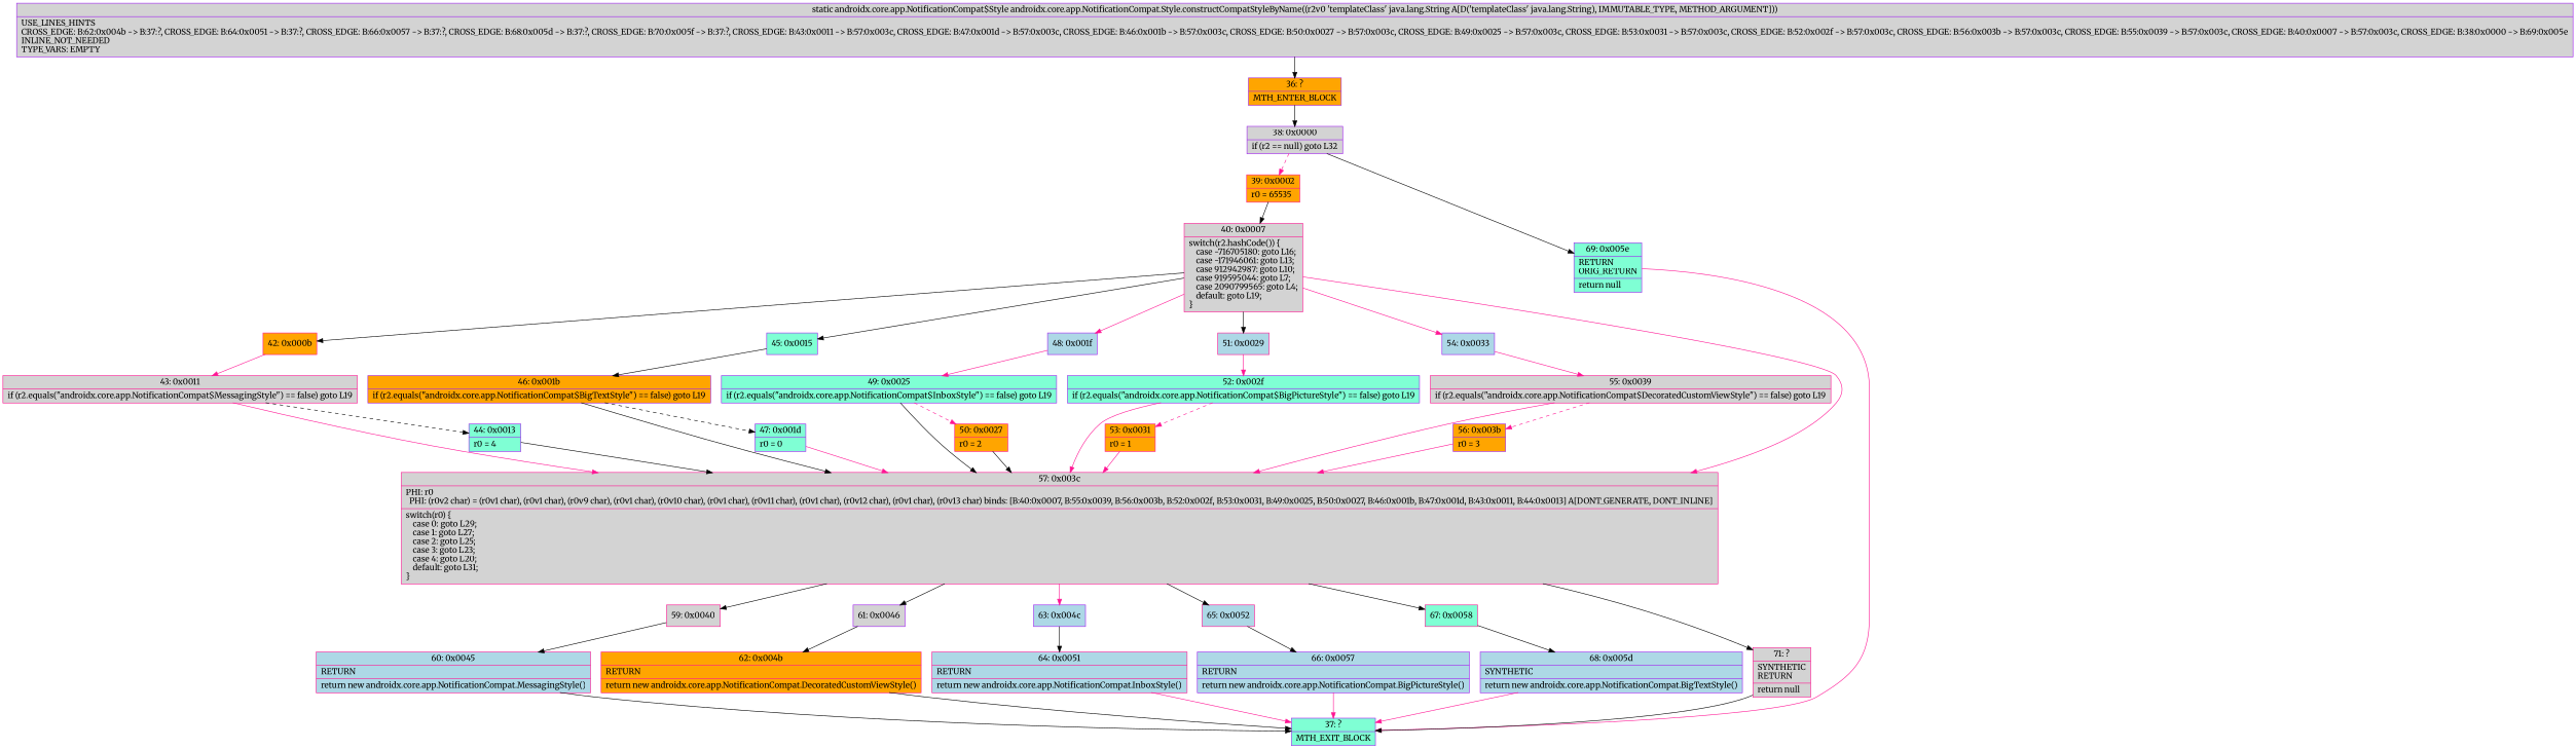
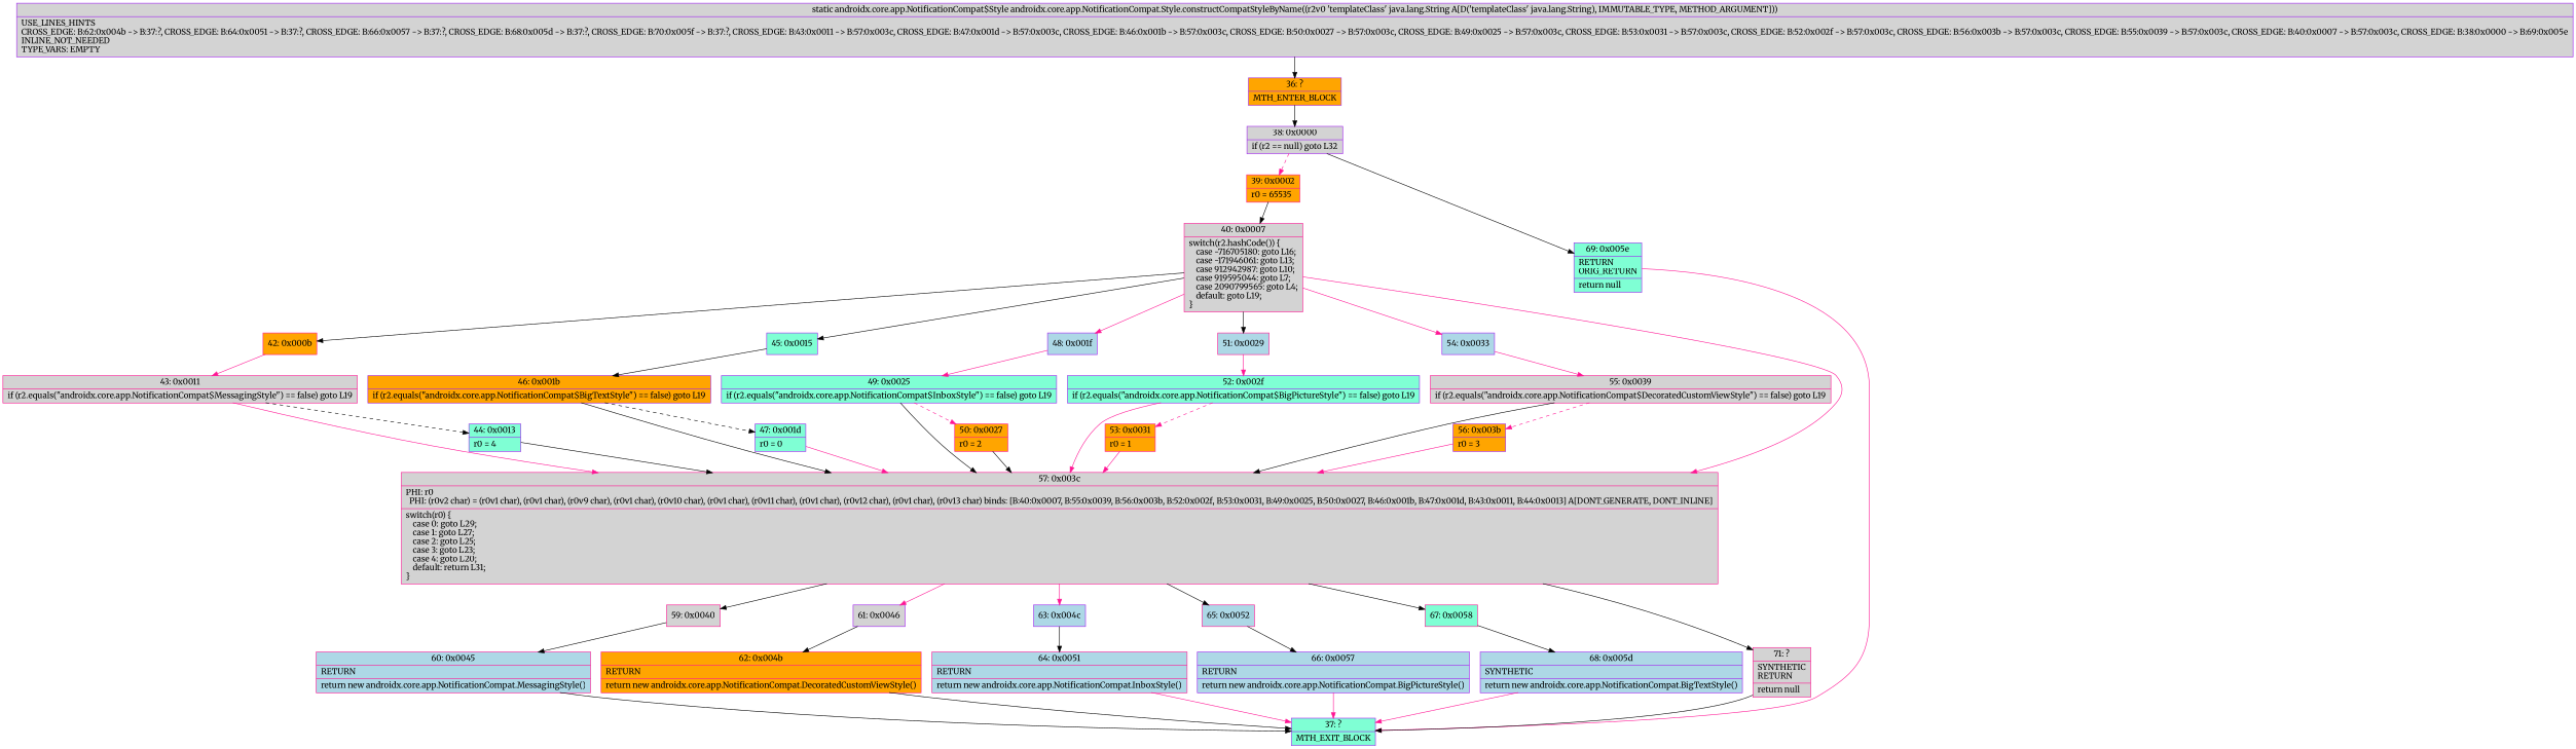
  digraph {
    fontname=Merriweather
    node [color=purple fillcolor=lightgrey fontname=Merriweather shape=record style=filled]
    edge [color=black fontname=Merriweather]
    n1 [fillcolor=orange label="{36\:\ ?|MTH_ENTER_BLOCK\l}"]
    n2 [label="{38\:\ 0x0000|if (r2 == null) goto L32\l}"]
    n3 [color=deeppink fillcolor=orange label="{39\:\ 0x0002|r0 = 65535\l}"]
    n4 [fillcolor=aquamarine label="{69\:\ 0x005e|RETURN\lORIG_RETURN\l|return null\l}"]
    n5 [color=deeppink label="{40\:\ 0x0007|switch(r2.hashCode()) \{\l    case \-716705180: goto L16;\l    case \-171946061: goto L13;\l    case 912942987: goto L10;\l    case 919595044: goto L7;\l    case 2090799565: goto L4;\l    default: goto L19;\l\}\l}"]
    n6 [fillcolor=aquamarine label="{37\:\ ?|MTH_EXIT_BLOCK\l}"]
    n7 [color=deeppink fillcolor=orange label="{42\:\ 0x000b}"]
    n8 [fillcolor=aquamarine label="{45\:\ 0x0015}"]
    n9 [fillcolor=lightblue label="{48\:\ 0x001f}"]
    n10 [color=deeppink fillcolor=lightblue label="{51\:\ 0x0029}"]
    n11 [fillcolor=lightblue label="{54\:\ 0x0033}"]
-   n12 [color=deeppink label="{57\:\ 0x003c|PHI: r0 \l  PHI: (r0v2 char) = (r0v1 char), (r0v1 char), (r0v9 char), (r0v1 char), (r0v10 char), (r0v1 char), (r0v11 char), (r0v1 char), (r0v12 char), (r0v1 char), (r0v13 char) binds: [B:40:0x0007, B:55:0x0039, B:56:0x003b, B:52:0x002f, B:53:0x0031, B:49:0x0025, B:50:0x0027, B:46:0x001b, B:47:0x001d, B:43:0x0011, B:44:0x0013] A[DONT_GENERATE, DONT_INLINE]\l|switch(r0) \{\l    case 0: goto L29;\l    case 1: goto L27;\l    case 2: goto L25;\l    case 3: goto L23;\l    case 4: goto L20;\l    default: goto L31;\l\}\l}"]
+   n12 [color=deeppink label="{57\:\ 0x003c|PHI: r0 \l  PHI: (r0v2 char) = (r0v1 char), (r0v1 char), (r0v9 char), (r0v1 char), (r0v10 char), (r0v1 char), (r0v11 char), (r0v1 char), (r0v12 char), (r0v1 char), (r0v13 char) binds: [B:40:0x0007, B:55:0x0039, B:56:0x003b, B:52:0x002f, B:53:0x0031, B:49:0x0025, B:50:0x0027, B:46:0x001b, B:47:0x001d, B:43:0x0011, B:44:0x0013] A[DONT_GENERATE, DONT_INLINE]\l|switch(r0) \{\l    case 0: goto L29;\l    case 1: goto L27;\l    case 2: goto L25;\l    case 3: goto L23;\l    case 4: goto L20;\l    default: return L31;\l\}\l}"]
    n13 [color=deeppink label="{43\:\ 0x0011|if (r2.equals(\"androidx.core.app.NotificationCompat$MessagingStyle\") == false) goto L19\l}"]
    n14 [fillcolor=orange label="{46\:\ 0x001b|if (r2.equals(\"androidx.core.app.NotificationCompat$BigTextStyle\") == false) goto L19\l}"]
    n15 [fillcolor=aquamarine label="{49\:\ 0x0025|if (r2.equals(\"androidx.core.app.NotificationCompat$InboxStyle\") == false) goto L19\l}"]
    n16 [fillcolor=aquamarine label="{52\:\ 0x002f|if (r2.equals(\"androidx.core.app.NotificationCompat$BigPictureStyle\") == false) goto L19\l}"]
    n17 [color=deeppink label="{55\:\ 0x0039|if (r2.equals(\"androidx.core.app.NotificationCompat$DecoratedCustomViewStyle\") == false) goto L19\l}"]
    n18 [color=deeppink label="{59\:\ 0x0040}"]
    n19 [label="{61\:\ 0x0046}"]
    n20 [fillcolor=lightblue label="{63\:\ 0x004c}"]
    n21 [color=deeppink fillcolor=lightblue label="{65\:\ 0x0052}"]
    n22 [color=deeppink fillcolor=aquamarine label="{67\:\ 0x0058}"]
    n23 [color=deeppink label="{71\:\ ?|SYNTHETIC\lRETURN\l|return null\l}"]
    n24 [fillcolor=aquamarine label="{44\:\ 0x0013|r0 = 4\l}"]
    n25 [fillcolor=aquamarine label="{47\:\ 0x001d|r0 = 0\l}"]
    n26 [color=deeppink fillcolor=orange label="{50\:\ 0x0027|r0 = 2\l}"]
    n27 [color=deeppink fillcolor=orange label="{53\:\ 0x0031|r0 = 1\l}"]
    n28 [fillcolor=orange label="{56\:\ 0x003b|r0 = 3\l}"]
    n29 [color=deeppink fillcolor=lightblue label="{60\:\ 0x0045|RETURN\l|return new androidx.core.app.NotificationCompat.MessagingStyle()\l}"]
    n30 [color=deeppink fillcolor=orange label="{62\:\ 0x004b|RETURN\l|return new androidx.core.app.NotificationCompat.DecoratedCustomViewStyle()\l}"]
    n31 [color=deeppink fillcolor=lightblue label="{64\:\ 0x0051|RETURN\l|return new androidx.core.app.NotificationCompat.InboxStyle()\l}"]
    n32 [fillcolor=lightblue label="{66\:\ 0x0057|RETURN\l|return new androidx.core.app.NotificationCompat.BigPictureStyle()\l}"]
    n33 [fillcolor=lightblue label="{68\:\ 0x005d|SYNTHETIC\l|return new androidx.core.app.NotificationCompat.BigTextStyle()\l}"]
    n34 [label="{static androidx.core.app.NotificationCompat$Style androidx.core.app.NotificationCompat.Style.constructCompatStyleByName((r2v0 'templateClass' java.lang.String A[D('templateClass' java.lang.String), IMMUTABLE_TYPE, METHOD_ARGUMENT]))  | USE_LINES_HINTS\lCROSS_EDGE: B:62:0x004b \-\> B:37:?, CROSS_EDGE: B:64:0x0051 \-\> B:37:?, CROSS_EDGE: B:66:0x0057 \-\> B:37:?, CROSS_EDGE: B:68:0x005d \-\> B:37:?, CROSS_EDGE: B:70:0x005f \-\> B:37:?, CROSS_EDGE: B:43:0x0011 \-\> B:57:0x003c, CROSS_EDGE: B:47:0x001d \-\> B:57:0x003c, CROSS_EDGE: B:46:0x001b \-\> B:57:0x003c, CROSS_EDGE: B:50:0x0027 \-\> B:57:0x003c, CROSS_EDGE: B:49:0x0025 \-\> B:57:0x003c, CROSS_EDGE: B:53:0x0031 \-\> B:57:0x003c, CROSS_EDGE: B:52:0x002f \-\> B:57:0x003c, CROSS_EDGE: B:56:0x003b \-\> B:57:0x003c, CROSS_EDGE: B:55:0x0039 \-\> B:57:0x003c, CROSS_EDGE: B:40:0x0007 \-\> B:57:0x003c, CROSS_EDGE: B:38:0x0000 \-\> B:69:0x005e\lINLINE_NOT_NEEDED\lTYPE_VARS: EMPTY\l}"]
    n1 -> n2
    n2 -> n3 [color=deeppink style=dashed]
    n2 -> n4
    n3 -> n5
    n4 -> n6 [color=deeppink]
    n5 -> n7
    n5 -> n8
    n5 -> n9 [color=deeppink]
    n5 -> n10
    n5 -> n11 [color=deeppink]
    n5 -> n12 [color=deeppink]
    n7 -> n13 [color=deeppink]
    n8 -> n14
    n9 -> n15 [color=deeppink]
    n10 -> n16 [color=deeppink]
    n11 -> n17 [color=deeppink]
    n12 -> n18
-   n12 -> n19
+   n12 -> n19 [color=deeppink]
    n12 -> n20 [color=deeppink]
    n12 -> n21
    n12 -> n22
    n12 -> n23
    n13 -> n12 [color=deeppink]
    n13 -> n24 [style=dashed]
    n14 -> n12
    n14 -> n25 [style=dashed]
    n15 -> n12
    n15 -> n26 [color=deeppink style=dashed]
    n16 -> n12 [color=deeppink]
    n16 -> n27 [color=deeppink style=dashed]
-   n17 -> n12 [color=deeppink]
+   n17 -> n12
    n17 -> n28 [color=deeppink style=dashed]
    n18 -> n29
    n19 -> n30
    n20 -> n31
    n21 -> n32
    n22 -> n33
    n23 -> n6
    n24 -> n12
    n25 -> n12 [color=deeppink]
    n26 -> n12
    n27 -> n12 [color=deeppink]
    n28 -> n12 [color=deeppink]
    n29 -> n6
    n30 -> n6
    n31 -> n6 [color=deeppink]
    n32 -> n6 [color=deeppink]
    n33 -> n6 [color=deeppink]
    n34 -> n1
  }
